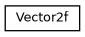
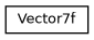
  digraph {
    rankdir=LR
-   n1 [color=black fillcolor=white fontname=Helvetica fontsize=10 height=0.2 label=Vector2f shape=record style=filled width=0.4]
+   n1 [color=black fillcolor=white fontname=Helvetica fontsize=10 height=0.2 label=Vector7f shape=record style=filled width=0.4]
  }
